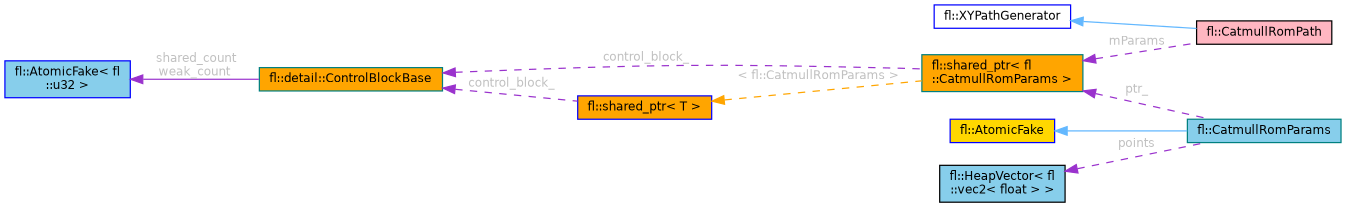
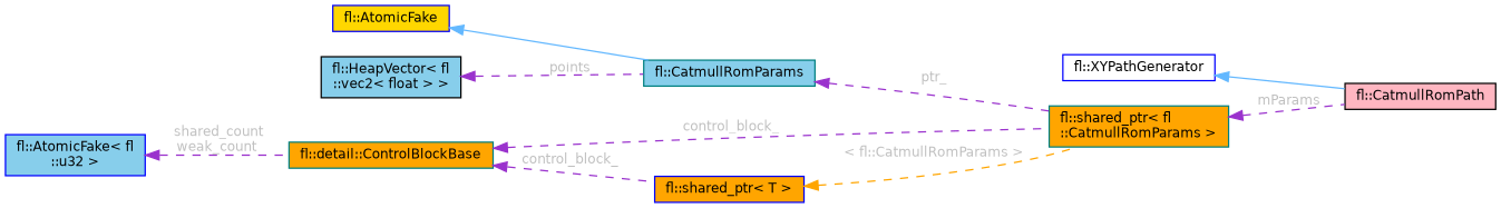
  digraph {
    rankdir=LR
    node [color=blue fillcolor=orange fontname=Helvetica fontsize=10 shape=box style=filled]
    edge [color=darkorchid3 dir=back fontname=Helvetica fontsize=10 labelfontname=Helvetica labelfontsize=10 style=dashed fontcolor=grey]
    n1 [color=black fillcolor=lightpink fontcolor=black height=0.2 label="fl::CatmullRomPath" width=0.4]
    n2 [fillcolor=white height=0.2 label="fl::XYPathGenerator" width=0.4]
    n3 [color=teal height=0.2 label="fl::shared_ptr\< fl\l::CatmullRomParams \>" width=0.4]
    n4 [color=teal fillcolor=skyblue height=0.2 label="fl::CatmullRomParams" width=0.4]
    n5 [fillcolor=gold height=0.2 label="fl::AtomicFake" width=0.4]
    n6 [color=black fillcolor=skyblue height=0.2 label="fl::HeapVector\< fl\l::vec2\< float \> \>" width=0.4]
    n7 [color=teal height=0.2 label="fl::detail::ControlBlockBase" width=0.4]
    n8 [height=0.2 label="fl::shared_ptr\< T \>" width=0.4]
    n9 [fillcolor=skyblue height=0.2 label="fl::AtomicFake\< fl\l::u32 \>" width=0.4]
    n2 -> n1 [color=steelblue1 style=solid fontcolor=""]
    n3 -> n1 [label=" mParams"]
-   n3 -> n4 [label=" ptr_"]
+   n4 -> n3 [label=" ptr_"]
    n5 -> n4 [color=steelblue1 style=solid fontcolor=""]
    n6 -> n4 [label=" points"]
    n7 -> n3 [label=" control_block_"]
    n7 -> n8 [label=" control_block_"]
    n8 -> n3 [color=orange label=" \< fl::CatmullRomParams \>"]
-   n9 -> n7 [label=" shared_count\nweak_count" style=solid]
+   n9 -> n7 [label=" shared_count\nweak_count"]
  }
